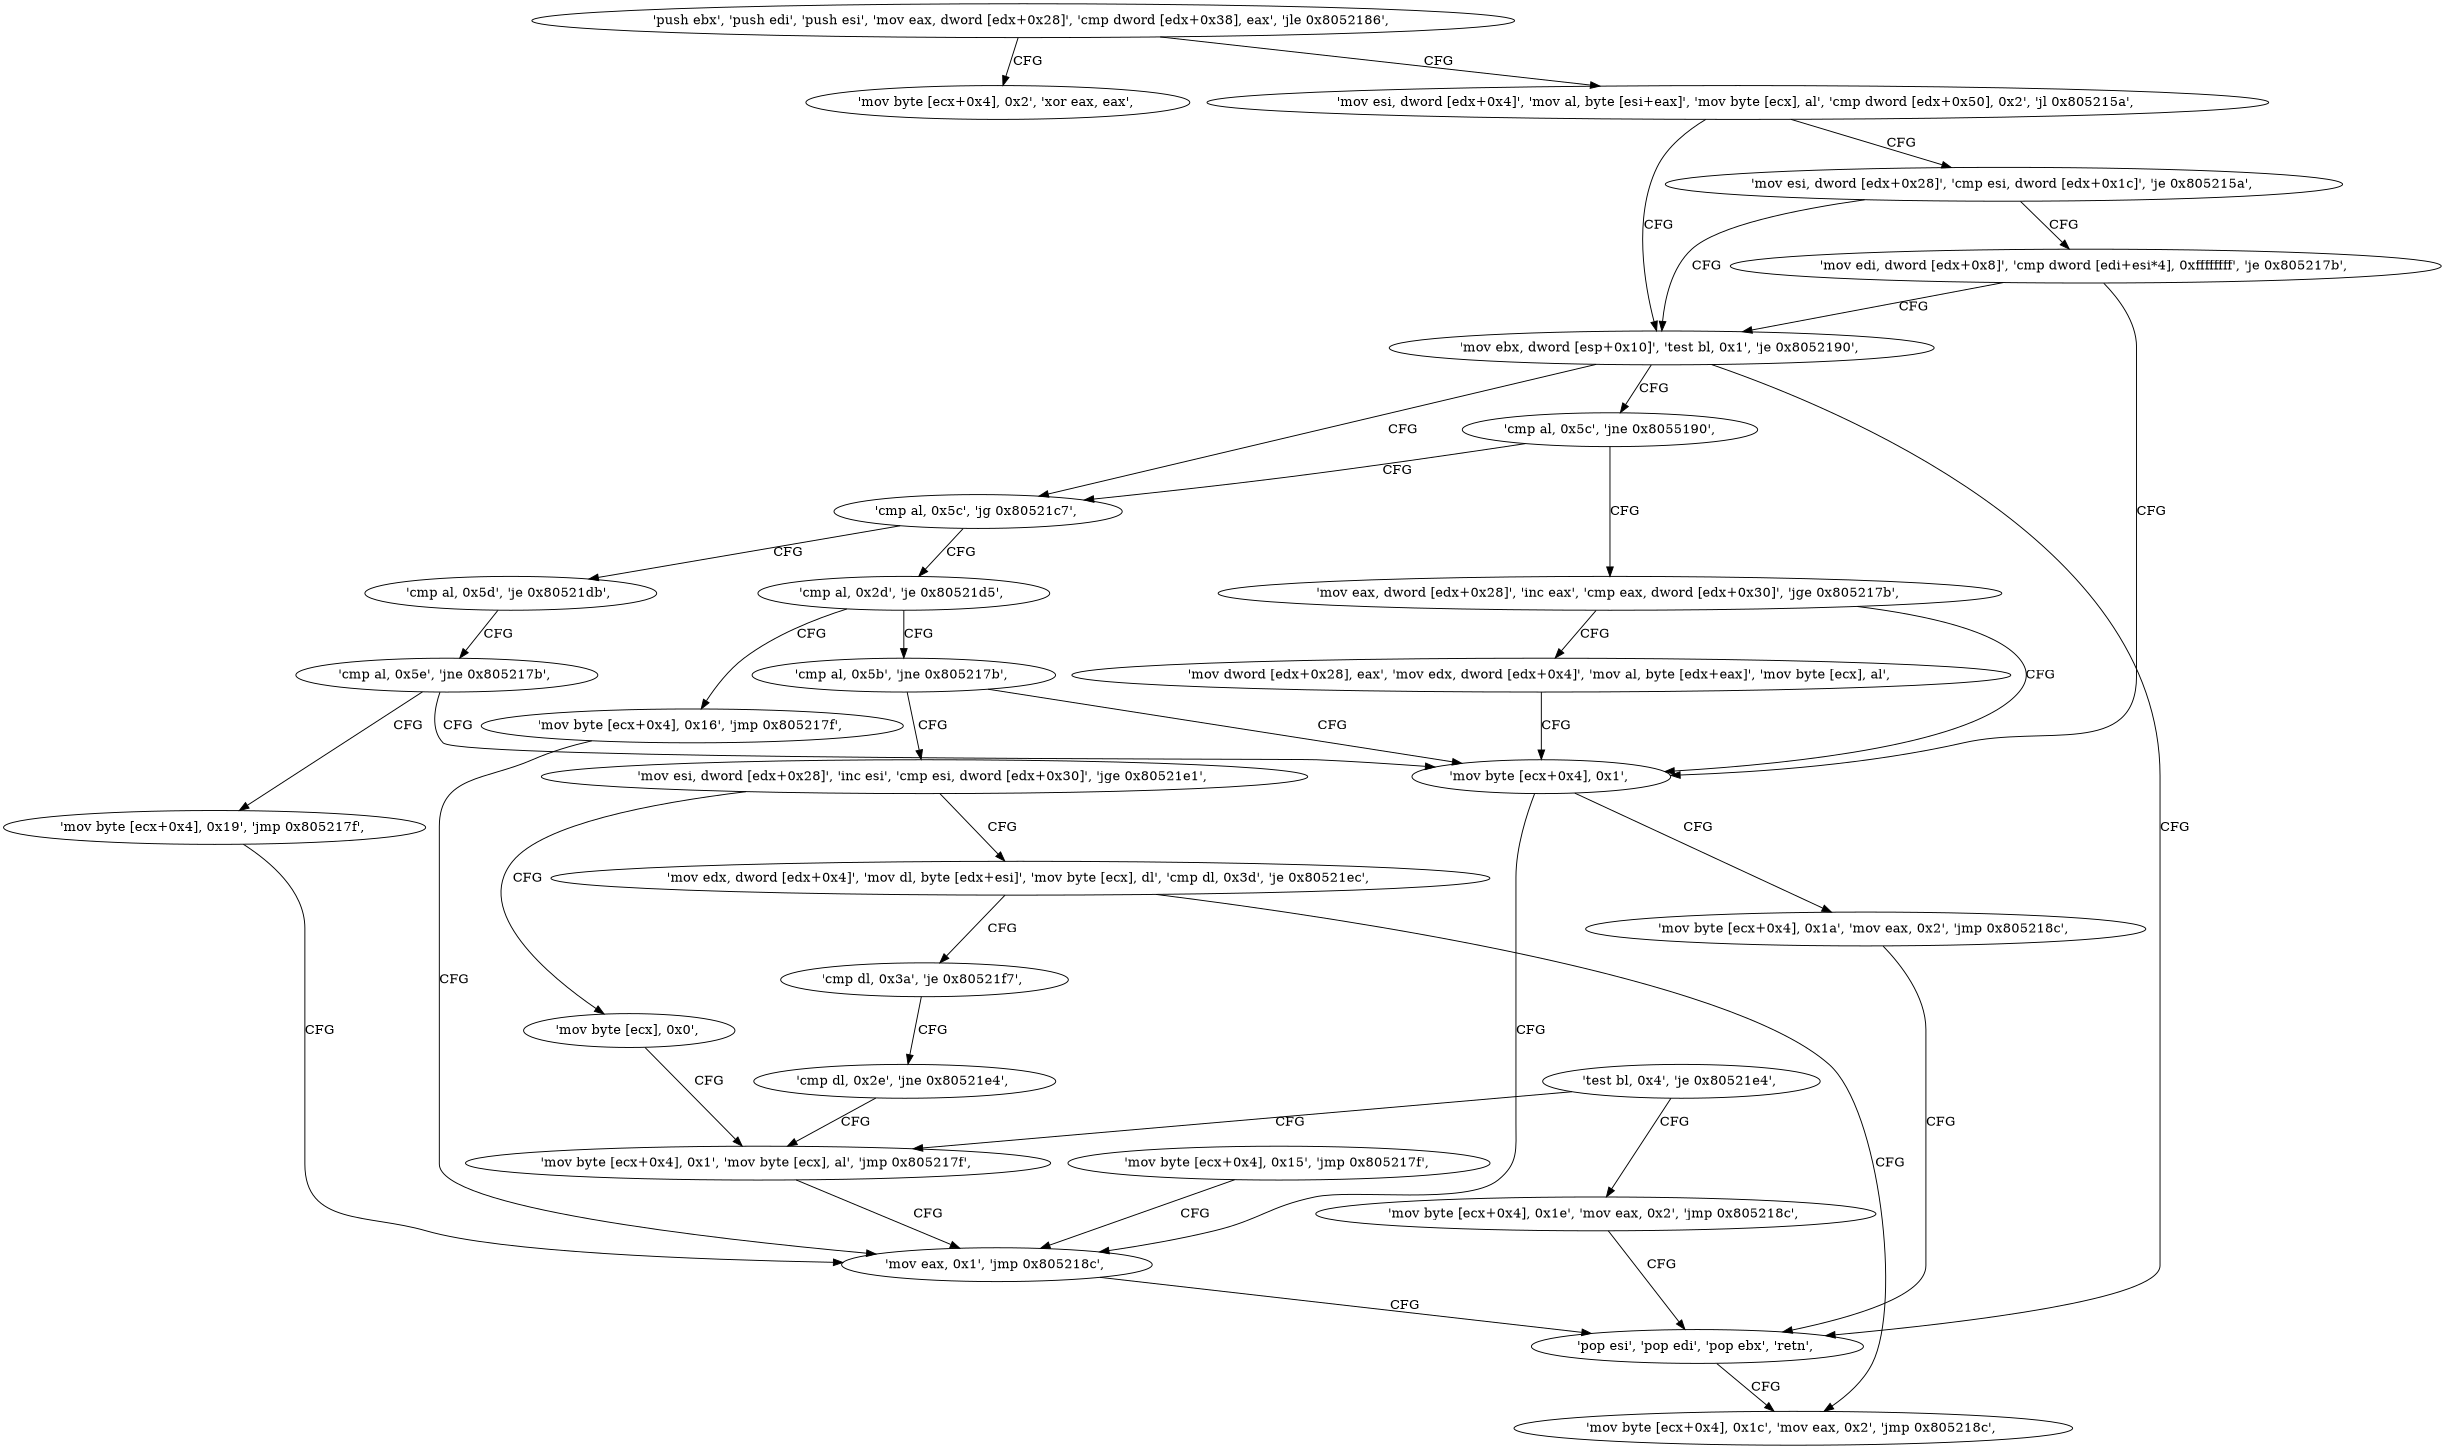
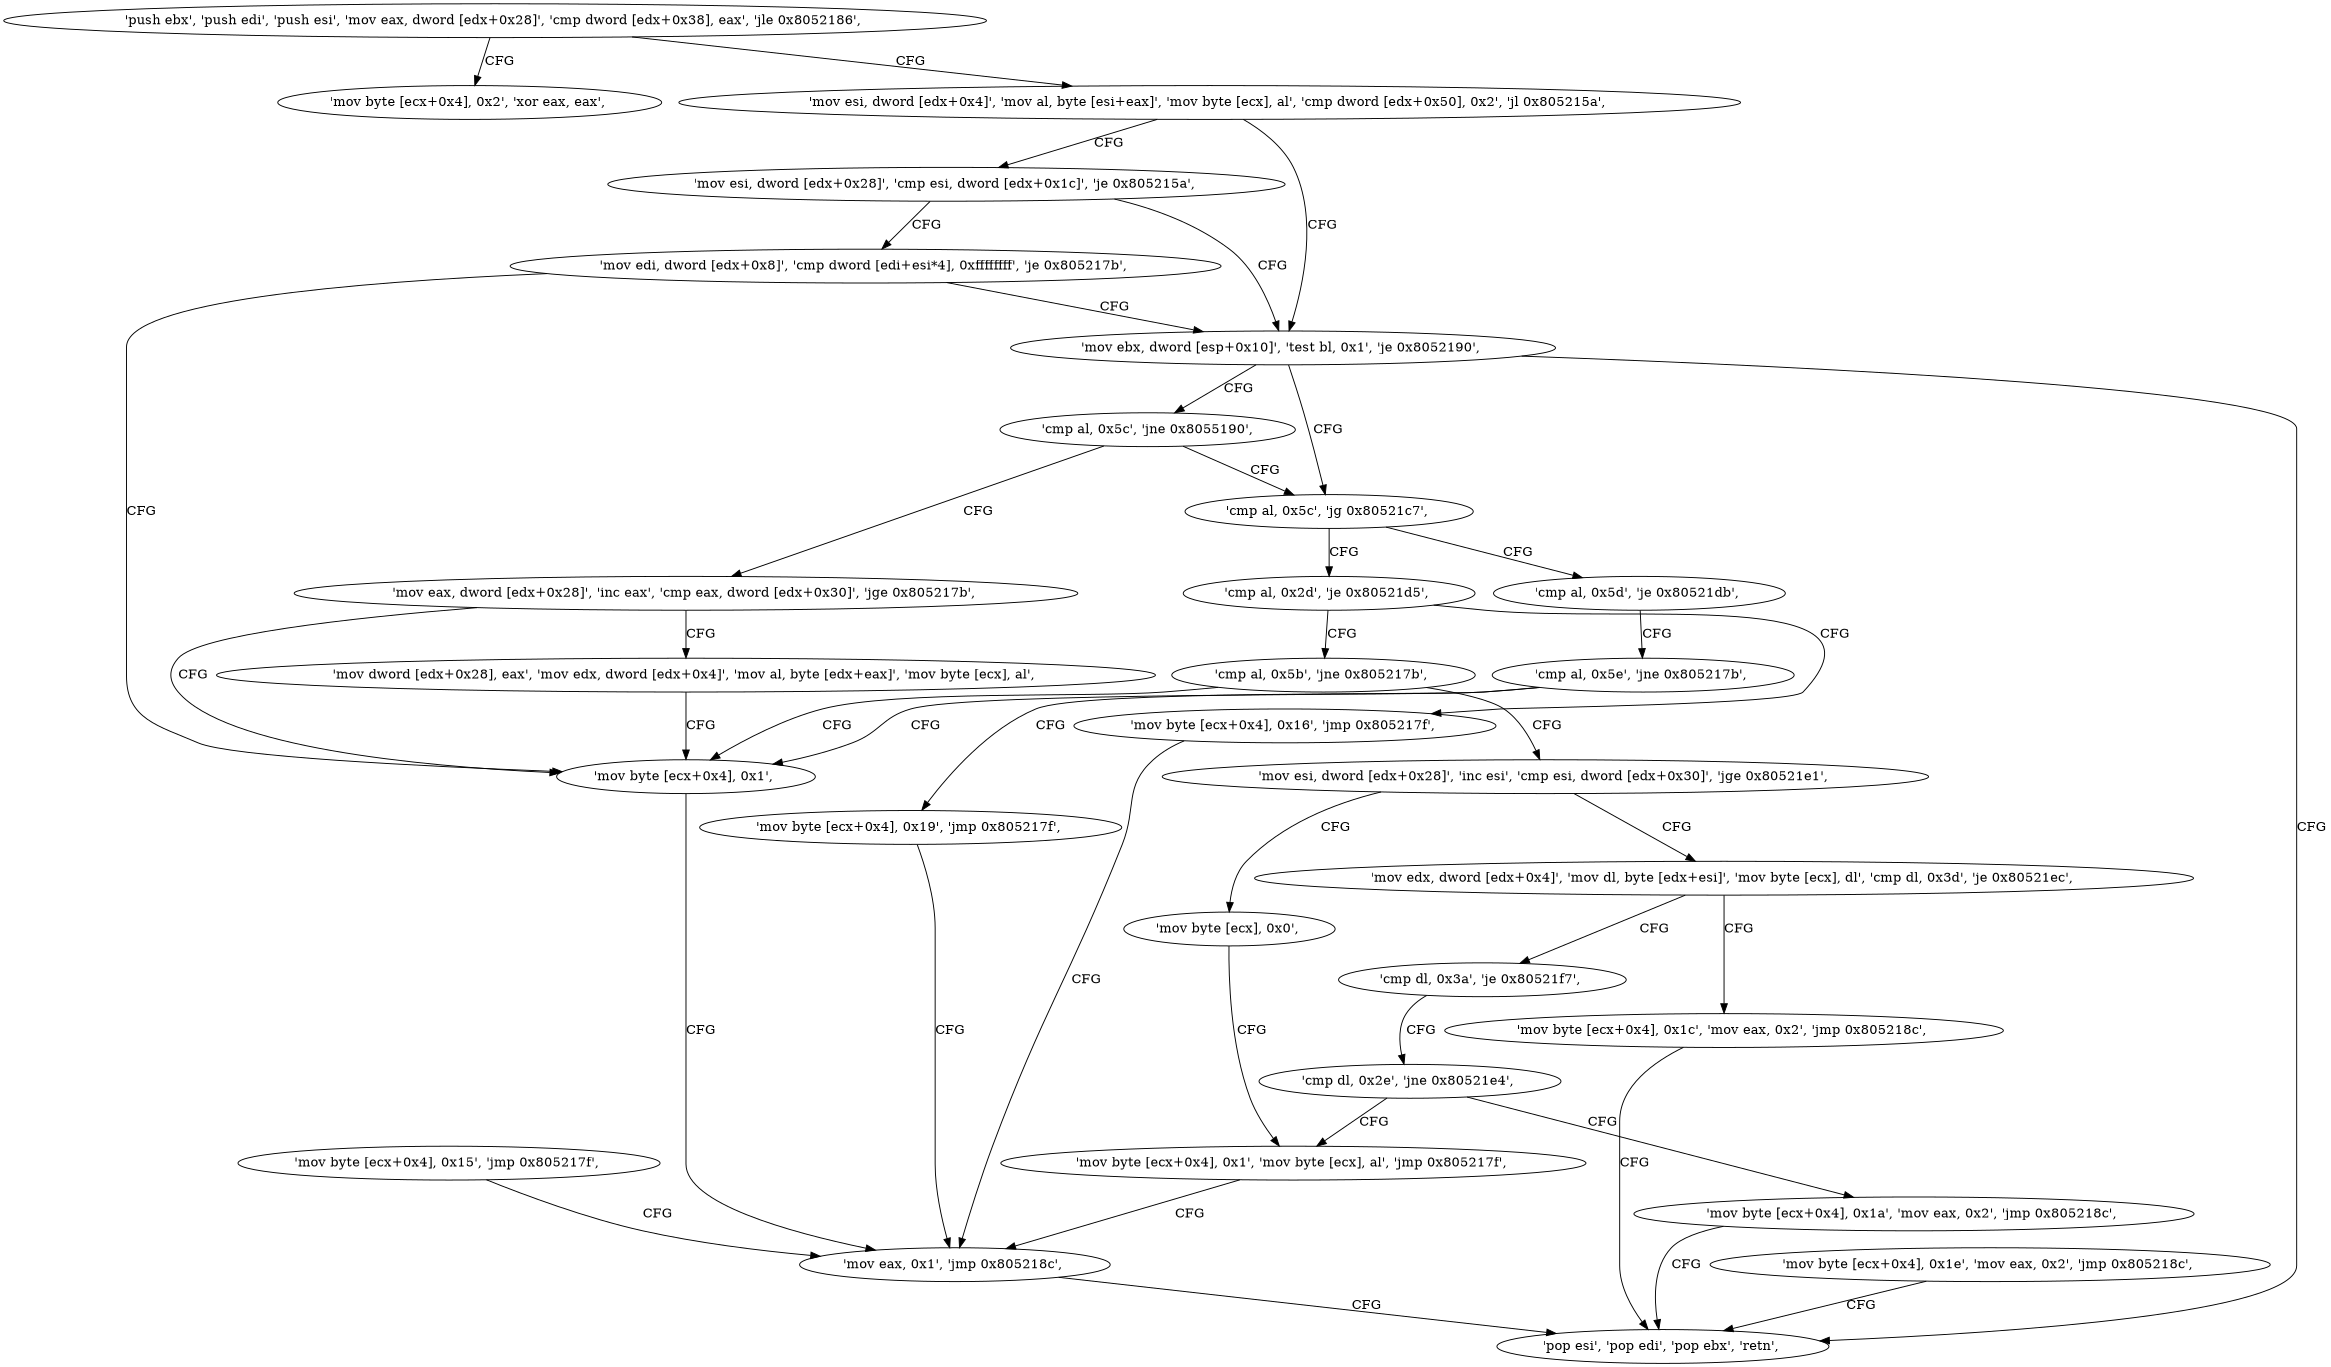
  digraph {
    n1 [label="'push ebx', 'push edi', 'push esi', 'mov eax, dword [edx+0x28]', 'cmp dword [edx+0x38], eax', 'jle 0x8052186', "]
    n2 [label="'mov byte [ecx+0x4], 0x2', 'xor eax, eax', "]
    n3 [label="'mov esi, dword [edx+0x4]', 'mov al, byte [esi+eax]', 'mov byte [ecx], al', 'cmp dword [edx+0x50], 0x2', 'jl 0x805215a', "]
    n4 [label="'mov ebx, dword [esp+0x10]', 'test bl, 0x1', 'je 0x8052190', "]
    n5 [label="'mov esi, dword [edx+0x28]', 'cmp esi, dword [edx+0x1c]', 'je 0x805215a', "]
    n6 [label="'pop esi', 'pop edi', 'pop ebx', 'retn', "]
    n7 [label="'cmp al, 0x5c', 'jg 0x80521c7', "]
    n8 [label="'cmp al, 0x5c', 'jne 0x8055190',"]
    n9 [label="'mov edi, dword [edx+0x8]', 'cmp dword [edi+esi*4], 0xffffffff', 'je 0x805217b', "]
    n10 [label="'cmp al, 0x5d', 'je 0x80521db', "]
    n11 [label="'cmp al, 0x2d', 'je 0x80521d5', "]
    n12 [label="'mov eax, dword [edx+0x28]', 'inc eax', 'cmp eax, dword [edx+0x30]', 'jge 0x805217b', "]
    n13 [label="'mov byte [ecx+0x4], 0x1', "]
    n14 [label="'cmp al, 0x5e', 'jne 0x805217b', "]
    n15 [label="'mov byte [ecx+0x4], 0x16', 'jmp 0x805217f', "]
    n16 [label="'cmp al, 0x5b', 'jne 0x805217b', "]
    n17 [label="'mov dword [edx+0x28], eax', 'mov edx, dword [edx+0x4]', 'mov al, byte [edx+eax]', 'mov byte [ecx], al', "]
    n18 [label="'mov eax, 0x1', 'jmp 0x805218c', "]
    n19 [label="'mov byte [ecx+0x4], 0x15', 'jmp 0x805217f', "]
    n20 [label="'mov byte [ecx+0x4], 0x19', 'jmp 0x805217f', "]
    n21 [label="'mov esi, dword [edx+0x28]', 'inc esi', 'cmp esi, dword [edx+0x30]', 'jge 0x80521e1', "]
    n22 [label="'mov byte [ecx], 0x0', "]
    n23 [label="'mov edx, dword [edx+0x4]', 'mov dl, byte [edx+esi]', 'mov byte [ecx], dl', 'cmp dl, 0x3d', 'je 0x80521ec', "]
    n24 [label="'mov byte [ecx+0x4], 0x1', 'mov byte [ecx], al', 'jmp 0x805217f', "]
    n25 [label="'mov byte [ecx+0x4], 0x1c', 'mov eax, 0x2', 'jmp 0x805218c', "]
    n26 [label="'cmp dl, 0x3a', 'je 0x80521f7', "]
    n27 [label="'cmp dl, 0x2e', 'jne 0x80521e4', "]
-   n28 [label="'test bl, 0x4', 'je 0x80521e4', "]
    n29 [label="'mov byte [ecx+0x4], 0x1e', 'mov eax, 0x2', 'jmp 0x805218c', "]
    n30 [label="'mov byte [ecx+0x4], 0x1a', 'mov eax, 0x2', 'jmp 0x805218c', "]
    n1 -> n2 [label=CFG]
    n1 -> n3 [label=CFG]
    n3 -> n4 [label=CFG]
    n3 -> n5 [label=CFG]
    n4 -> n6 [label=CFG]
    n4 -> n7 [label=CFG]
    n4 -> n8 [label=CFG]
    n5 -> n4 [label=CFG]
    n5 -> n9 [label=CFG]
    n7 -> n10 [label=CFG]
    n7 -> n11 [label=CFG]
    n8 -> n7 [label=CFG]
    n8 -> n12 [label=CFG]
    n9 -> n4 [label=CFG]
    n9 -> n13 [label=CFG]
    n10 -> n14 [label=CFG]
    n11 -> n15 [label=CFG]
    n11 -> n16 [label=CFG]
    n12 -> n13 [label=CFG]
    n12 -> n17 [label=CFG]
    n13 -> n18 [label=CFG]
    n14 -> n13 [label=CFG]
    n14 -> n20 [label=CFG]
    n15 -> n18 [label=CFG]
    n16 -> n13 [label=CFG]
    n16 -> n21 [label=CFG]
    n17 -> n13 [label=CFG]
    n18 -> n6 [label=CFG]
    n19 -> n18 [label=CFG]
    n20 -> n18 [label=CFG]
    n21 -> n22 [label=CFG]
    n21 -> n23 [label=CFG]
    n22 -> n24 [label=CFG]
    n23 -> n25 [label=CFG]
    n23 -> n26 [label=CFG]
    n24 -> n18 [label=CFG]
-   n6 -> n25 [label=CFG]
+   n25 -> n6 [label=CFG]
    n26 -> n27 [label=CFG]
    n27 -> n24 [label=CFG]
-   n13 -> n30 [label=CFG]
-   n28 -> n24 [label=CFG]
-   n28 -> n29 [label=CFG]
+   n27 -> n30 [label=CFG]
    n29 -> n6 [label=CFG]
    n30 -> n6 [label=CFG]
  }
